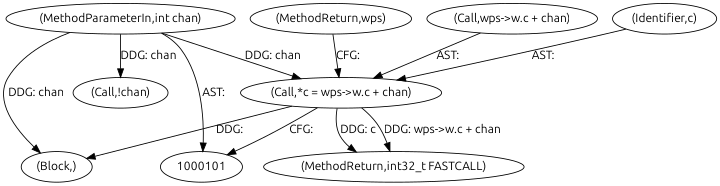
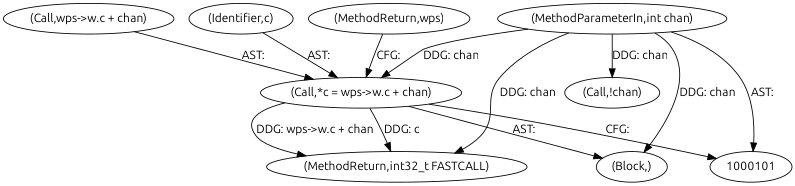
  digraph {
    fontname=Ubuntu
    node [fontname=Ubuntu]
    edge [fontname=Ubuntu]
    n1 [label="(Call,*c = wps->w.c + chan)"]
    n2 [label="(MethodReturn,int32_t FASTCALL)"]
    n3 [label="(Block,)"]
    1000101
    n5 [label="(Call,wps->w.c + chan)"]
    n6 [label="(MethodParameterIn,int chan)"]
    n7 [label="(Call,!chan)"]
    n8 [label="(Identifier,c)"]
    n9 [label="(MethodReturn,wps)"]
    n1 -> n2 [label="DDG: c"]
    n1 -> n2 [label="DDG: wps->w.c + chan"]
-   n1 -> n3 [label="DDG: "]
+   n1 -> n3 [label="AST: "]
    n1 -> 1000101 [label="CFG: "]
    n5 -> n1 [label="AST: "]
    n6 -> n1 [label="DDG: chan"]
+   n6 -> n2 [label="DDG: chan"]
    n6 -> n3 [label="DDG: chan"]
    n6 -> 1000101 [label="AST: "]
    n6 -> n7 [label="DDG: chan"]
    n8 -> n1 [label="AST: "]
    n9 -> n1 [label="CFG: "]
  }
